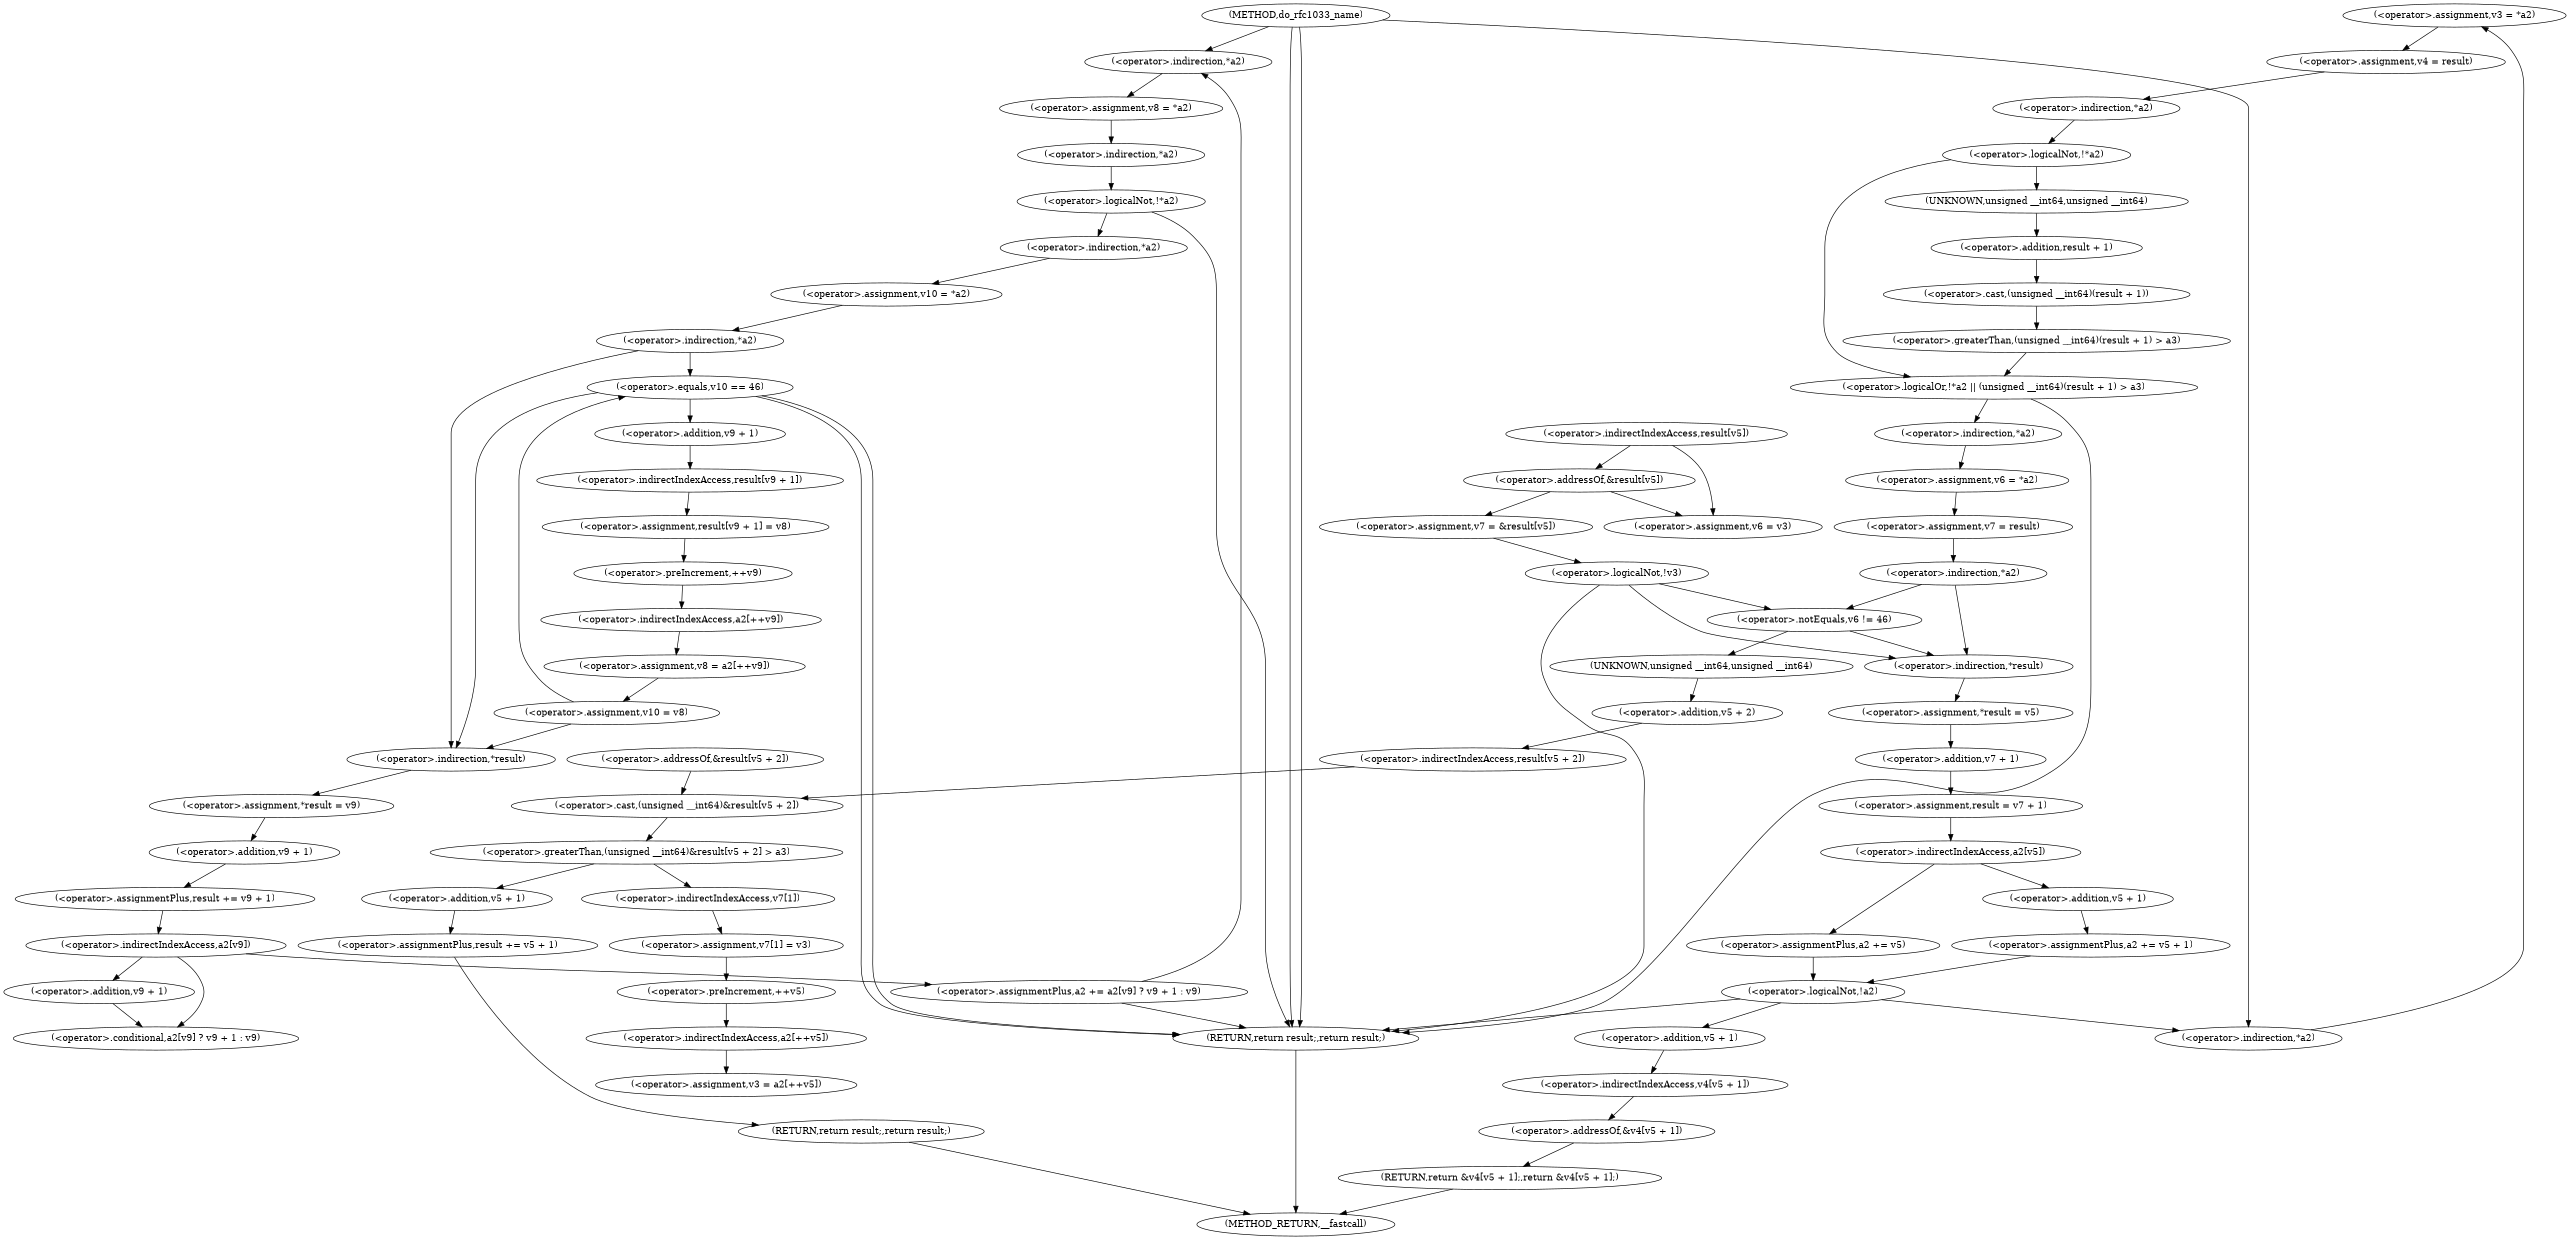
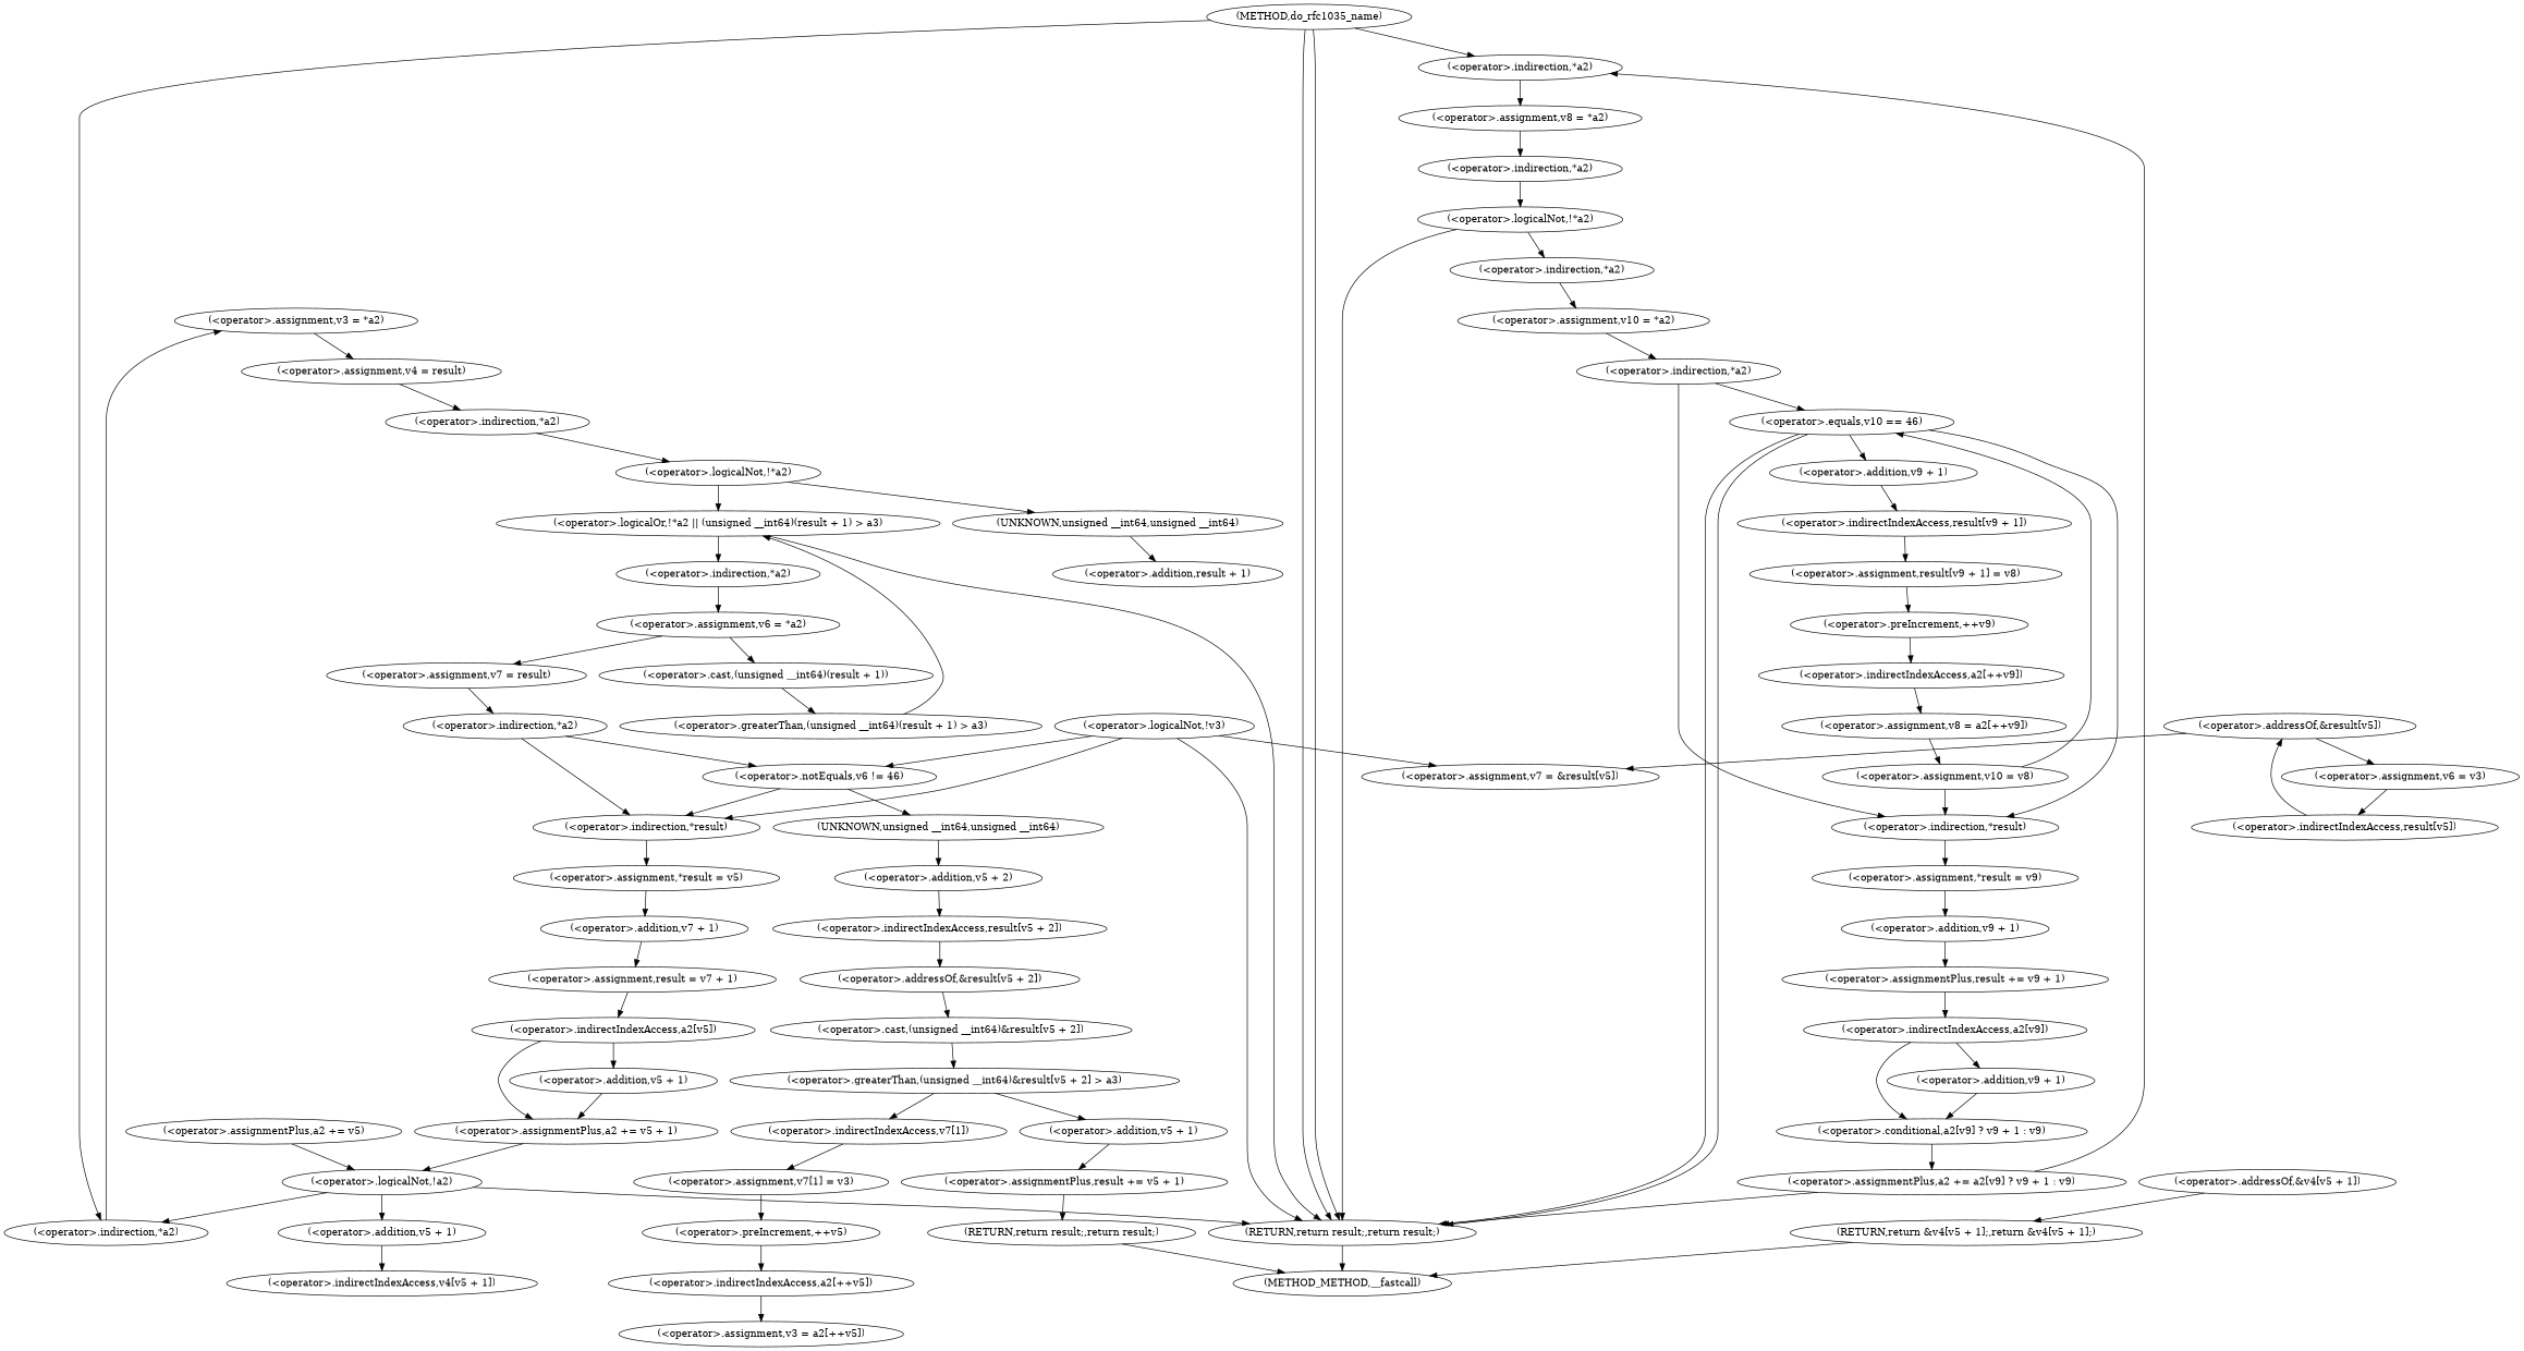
  digraph {
    n1 [label="(<operator>.assignment,v3 = *a2)"]
    n2 [label="(<operator>.assignment,v4 = result)"]
    n3 [label="(<operator>.indirection,*a2)"]
    n4 [label="(<operator>.indirection,*a2)"]
    n5 [label="(<operator>.logicalNot,!*a2)"]
    n6 [label="(<operator>.logicalOr,!*a2 || (unsigned __int64)(result + 1) > a3)"]
    n7 [label="(<operator>.indirection,*a2)"]
    n8 [label="(RETURN,return result;,return result;)"]
    n9 [label="(<operator>.assignment,v6 = *a2)"]
-   n10 [label="(METHOD_RETURN,__fastcall)"]
+   n10 [label="(METHOD_METHOD,__fastcall)"]
    n11 [label="(UNKNOWN,unsigned __int64,unsigned __int64)"]
    n12 [label="(<operator>.addition,result + 1)"]
    n13 [label="(<operator>.greaterThan,(unsigned __int64)(result + 1) > a3)"]
    n14 [label="(<operator>.cast,(unsigned __int64)(result + 1))"]
    n15 [label="(<operator>.assignment,v7 = result)"]
    n16 [label="(<operator>.indirection,*a2)"]
    n17 [label="(<operator>.notEquals,v6 != 46)"]
    n18 [label="(<operator>.indirection,*result)"]
    n19 [label="(UNKNOWN,unsigned __int64,unsigned __int64)"]
    n20 [label="(<operator>.assignment,*result = v5)"]
    n21 [label="(<operator>.addition,v5 + 2)"]
    n22 [label="(<operator>.greaterThan,(unsigned __int64)&result[v5 + 2] > a3)"]
    n23 [label="(<operator>.addition,v5 + 1)"]
    n24 [label="(<operator>.indirectIndexAccess,v7[1])"]
    n25 [label="(<operator>.assignmentPlus,result += v5 + 1)"]
    n26 [label="(<operator>.assignment,v7[1] = v3)"]
    n27 [label="(<operator>.cast,(unsigned __int64)&result[v5 + 2])"]
    n28 [label="(<operator>.indirectIndexAccess,result[v5 + 2])"]
    n29 [label="(<operator>.addressOf,&result[v5 + 2])"]
    n30 [label="(RETURN,return result;,return result;)"]
    n31 [label="(<operator>.preIncrement,++v5)"]
    n32 [label="(<operator>.indirectIndexAccess,a2[++v5])"]
    n33 [label="(<operator>.assignment,v3 = a2[++v5])"]
    n34 [label="(<operator>.assignment,v6 = v3)"]
    n35 [label="(<operator>.indirectIndexAccess,result[v5])"]
    n36 [label="(<operator>.addressOf,&result[v5])"]
    n37 [label="(<operator>.assignment,v7 = &result[v5])"]
    n38 [label="(<operator>.logicalNot,!v3)"]
    n39 [label="(<operator>.addition,v7 + 1)"]
    n40 [label="(<operator>.assignment,result = v7 + 1)"]
    n41 [label="(<operator>.indirectIndexAccess,a2[v5])"]
    n42 [label="(<operator>.addition,v5 + 1)"]
    n43 [label="(<operator>.assignmentPlus,a2 += v5)"]
    n44 [label="(<operator>.assignmentPlus,a2 += v5 + 1)"]
    n45 [label="(<operator>.logicalNot,!a2)"]
    n46 [label="(<operator>.addition,v5 + 1)"]
    n47 [label="(<operator>.indirectIndexAccess,v4[v5 + 1])"]
    n48 [label="(RETURN,return &v4[v5 + 1];,return &v4[v5 + 1];)"]
    n49 [label="(<operator>.addressOf,&v4[v5 + 1])"]
    n50 [label="(<operator>.assignment,v8 = *a2)"]
    n51 [label="(<operator>.indirection,*a2)"]
    n52 [label="(<operator>.logicalNot,!*a2)"]
    n53 [label="(<operator>.indirection,*a2)"]
    n54 [label="(<operator>.indirection,*a2)"]
    n55 [label="(<operator>.assignment,v10 = *a2)"]
    n56 [label="(<operator>.indirection,*a2)"]
    n57 [label="(<operator>.equals,v10 == 46)"]
    n58 [label="(<operator>.indirection,*result)"]
    n59 [label="(<operator>.addition,v9 + 1)"]
    n60 [label="(<operator>.assignment,*result = v9)"]
    n61 [label="(<operator>.indirectIndexAccess,result[v9 + 1])"]
    n62 [label="(<operator>.assignment,result[v9 + 1] = v8)"]
    n63 [label="(<operator>.preIncrement,++v9)"]
    n64 [label="(<operator>.indirectIndexAccess,a2[++v9])"]
    n65 [label="(<operator>.assignment,v8 = a2[++v9])"]
    n66 [label="(<operator>.assignment,v10 = v8)"]
    n67 [label="(<operator>.addition,v9 + 1)"]
    n68 [label="(<operator>.assignmentPlus,result += v9 + 1)"]
    n69 [label="(<operator>.indirectIndexAccess,a2[v9])"]
    n70 [label="(<operator>.conditional,a2[v9] ? v9 + 1 : v9)"]
    n71 [label="(<operator>.addition,v9 + 1)"]
    n72 [label="(<operator>.assignmentPlus,a2 += a2[v9] ? v9 + 1 : v9)"]
-   n73 [label="(METHOD,do_rfc1033_name)"]
+   n73 [label="(METHOD,do_rfc1035_name)"]
    n1 -> n2
    n2 -> n3
    n3 -> n5
    n4 -> n1
    n5 -> n6
    n5 -> n11
    n6 -> n7
    n6 -> n8
    n7 -> n9
    n8 -> n10
    n9 -> n15
    n11 -> n12
-   n12 -> n14
+   n9 -> n14
    n13 -> n6
    n14 -> n13
    n15 -> n16
    n16 -> n17
    n16 -> n18
    n17 -> n18
    n17 -> n19
    n18 -> n20
    n19 -> n21
    n20 -> n39
    n21 -> n28
    n22 -> n23
    n22 -> n24
    n23 -> n25
    n24 -> n26
    n25 -> n30
    n26 -> n31
    n27 -> n22
-   n28 -> n27
+   n28 -> n29
    n29 -> n27
    n30 -> n10
    n31 -> n32
    n32 -> n33
-   n35 -> n34
+   n34 -> n35
    n35 -> n36
    n36 -> n34
    n36 -> n37
-   n37 -> n38
+   n38 -> n37
    n38 -> n8
    n38 -> n17
    n38 -> n18
    n39 -> n40
    n40 -> n41
    n41 -> n42
-   n41 -> n43
+   n41 -> n44
    n42 -> n44
    n43 -> n45
    n44 -> n45
    n45 -> n4
    n45 -> n8
    n45 -> n46
    n46 -> n47
-   n47 -> n49
    n48 -> n10
    n49 -> n48
    n50 -> n51
    n51 -> n52
    n52 -> n8
    n52 -> n54
    n53 -> n50
    n54 -> n55
    n55 -> n56
    n56 -> n57
    n56 -> n58
    n57 -> n8
    n57 -> n8
    n57 -> n58
    n57 -> n59
    n58 -> n60
    n59 -> n61
    n60 -> n67
    n61 -> n62
    n62 -> n63
    n63 -> n64
    n64 -> n65
    n65 -> n66
    n66 -> n57
    n66 -> n58
    n67 -> n68
    n68 -> n69
    n69 -> n70
    n69 -> n71
-   n69 -> n72
+   n70 -> n72
    n71 -> n70
    n72 -> n8
    n72 -> n53
    n73 -> n4
    n73 -> n8
    n73 -> n8
    n73 -> n53
  }
